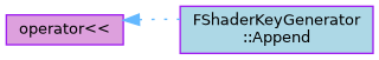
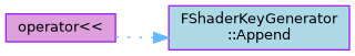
  digraph {
    rankdir=LR
    node [color=purple fontname=Helvetica fontsize=10 shape=box style=filled]
    n1 [fillcolor=plum fontcolor=black height=0.2 label="operator\<\<" width=0.4]
    n2 [fillcolor=lightblue height=0.2 label="FShaderKeyGenerator\l::Append" width=0.4]
-   n2 -> n1 [color=steelblue1 fontname=Helvetica fontsize=10 labelfontname=Helvetica labelfontsize=10 style=dotted]
+   n1 -> n2 [color=steelblue1 fontname=Helvetica fontsize=10 labelfontname=Helvetica labelfontsize=10 style=dotted]
  }
